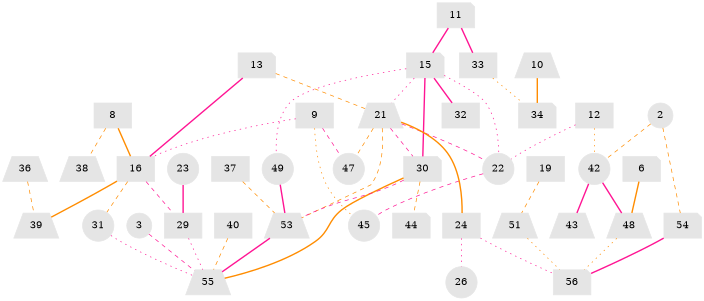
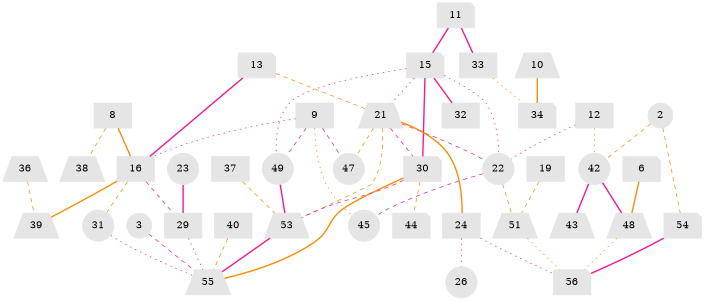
  graph {
    node [color=gray90 shape=box style=filled]
    edge [color=deeppink style=dashed weight=1.0]
    2 [shape=circle]
    42 [shape=circle]
    54 [shape=note]
    48 [shape=trapezium]
    43 [shape=trapezium]
    56 [shape=note]
    3 [shape=circle]
    55 [shape=trapezium]
    6 [shape=note]
    8
    16
    38 [shape=trapezium]
    29
    31 [shape=circle]
    39 [shape=trapezium]
    9
    45 [shape=circle]
    47 [shape=circle]
    49 [shape=circle]
    53 [shape=trapezium]
    10 [shape=trapezium]
    34 [shape=note]
    11 [shape=note]
    15 [shape=note]
    33
    22 [shape=circle]
    21 [shape=trapezium]
    30 [shape=note]
    32
    12
    51 [shape=trapezium]
    13 [shape=note]
    24
    44 [shape=note]
    19
    n36 [label=23 shape=circle]
    26 [shape=circle]
    36 [shape=trapezium]
    37
    40
    2 -- 42 [color=darkorange]
    2 -- 54 [color=darkorange]
    42 -- 48 [style=bold weight=2.0]
    42 -- 43 [style=bold]
    54 -- 56 [style=bold]
    48 -- 56 [color=darkorange style=dotted weight=2.0]
    3 -- 55
    6 -- 48 [color=darkorange style=bold]
    8 -- 16 [color=darkorange style=bold]
    8 -- 38 [color=darkorange]
    16 -- 29
    16 -- 31 [color=darkorange]
    16 -- 39 [color=darkorange style=bold]
    29 -- 55 [style=dotted]
    31 -- 55 [style=dotted]
    9 -- 16 [style=dotted]
    9 -- 45 [color=darkorange style=dotted]
    9 -- 47
+   9 -- 49
    49 -- 53 [style=bold]
    53 -- 55 [style=bold]
    10 -- 34 [color=darkorange style=bold]
    11 -- 15 [style=bold]
    11 -- 33 [style=bold]
    15 -- 49 [style=dotted]
    15 -- 22 [style=dotted]
    15 -- 21 [style=dotted]
    15 -- 30 [style=bold]
    15 -- 32 [style=bold]
    33 -- 34 [color=darkorange style=dotted]
    22 -- 45
+   22 -- 51 [color=darkorange]
    21 -- 47 [color=darkorange]
    21 -- 53 [color=darkorange]
    21 -- 22
    21 -- 30
    21 -- 24 [color=darkorange style=bold]
    30 -- 55 [color=darkorange style=bold]
    30 -- 53
    30 -- 44 [color=darkorange]
    12 -- 42 [color=darkorange style=dotted weight=2.0]
    12 -- 22 [style=dotted]
    51 -- 56 [color=darkorange style=dotted]
    13 -- 16 [style=bold]
    13 -- 21 [color=darkorange]
    24 -- 56 [style=dotted weight=2.0]
    24 -- 26 [style=dotted]
    19 -- 51 [color=darkorange]
    n36 -- 29 [style=bold]
    36 -- 39 [color=darkorange]
    37 -- 53 [color=darkorange]
    40 -- 55 [color=darkorange]
  }
